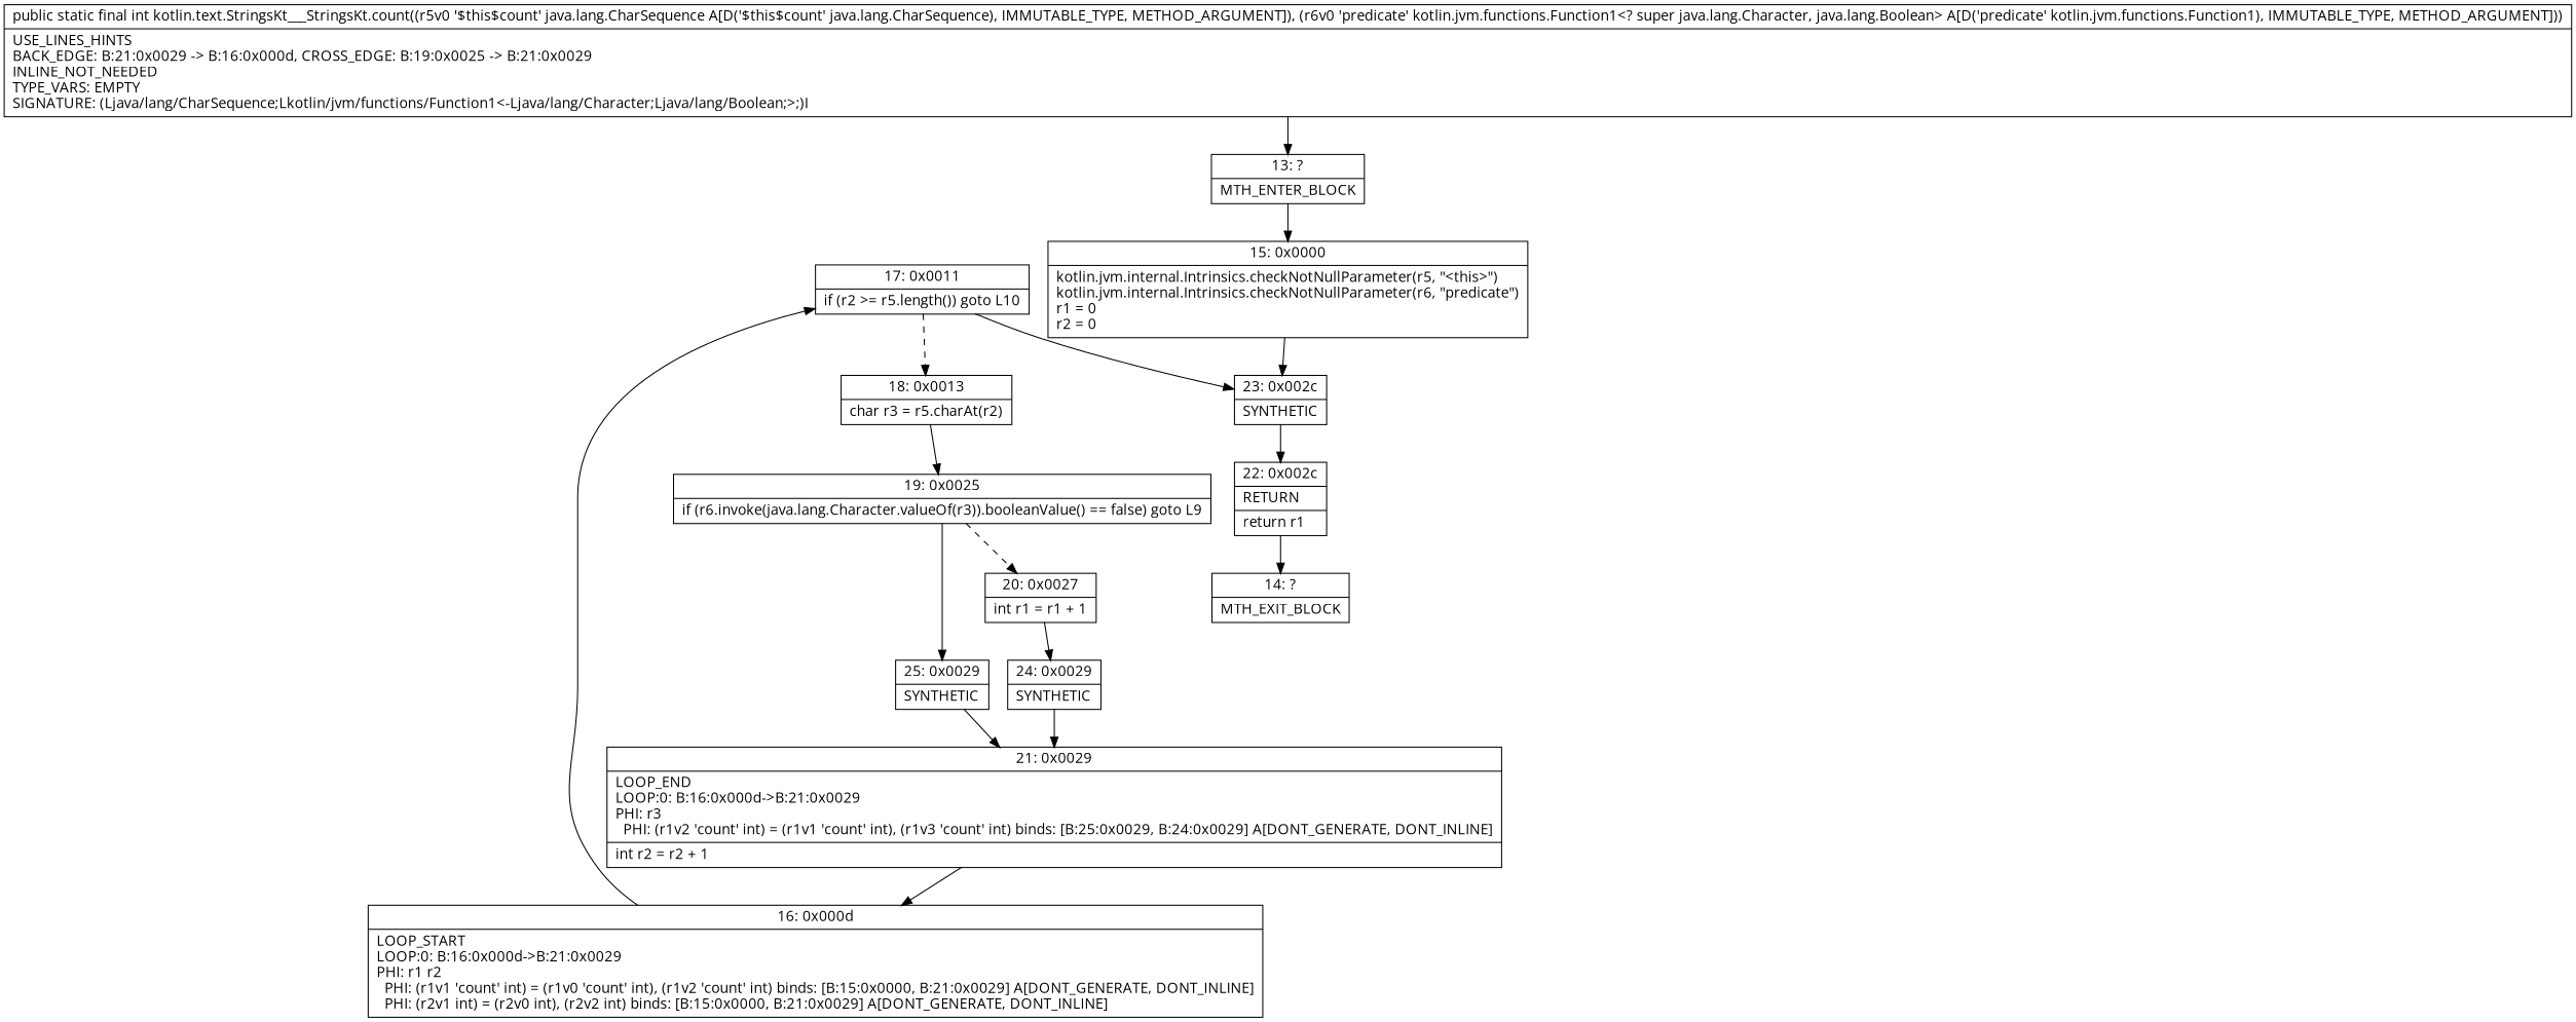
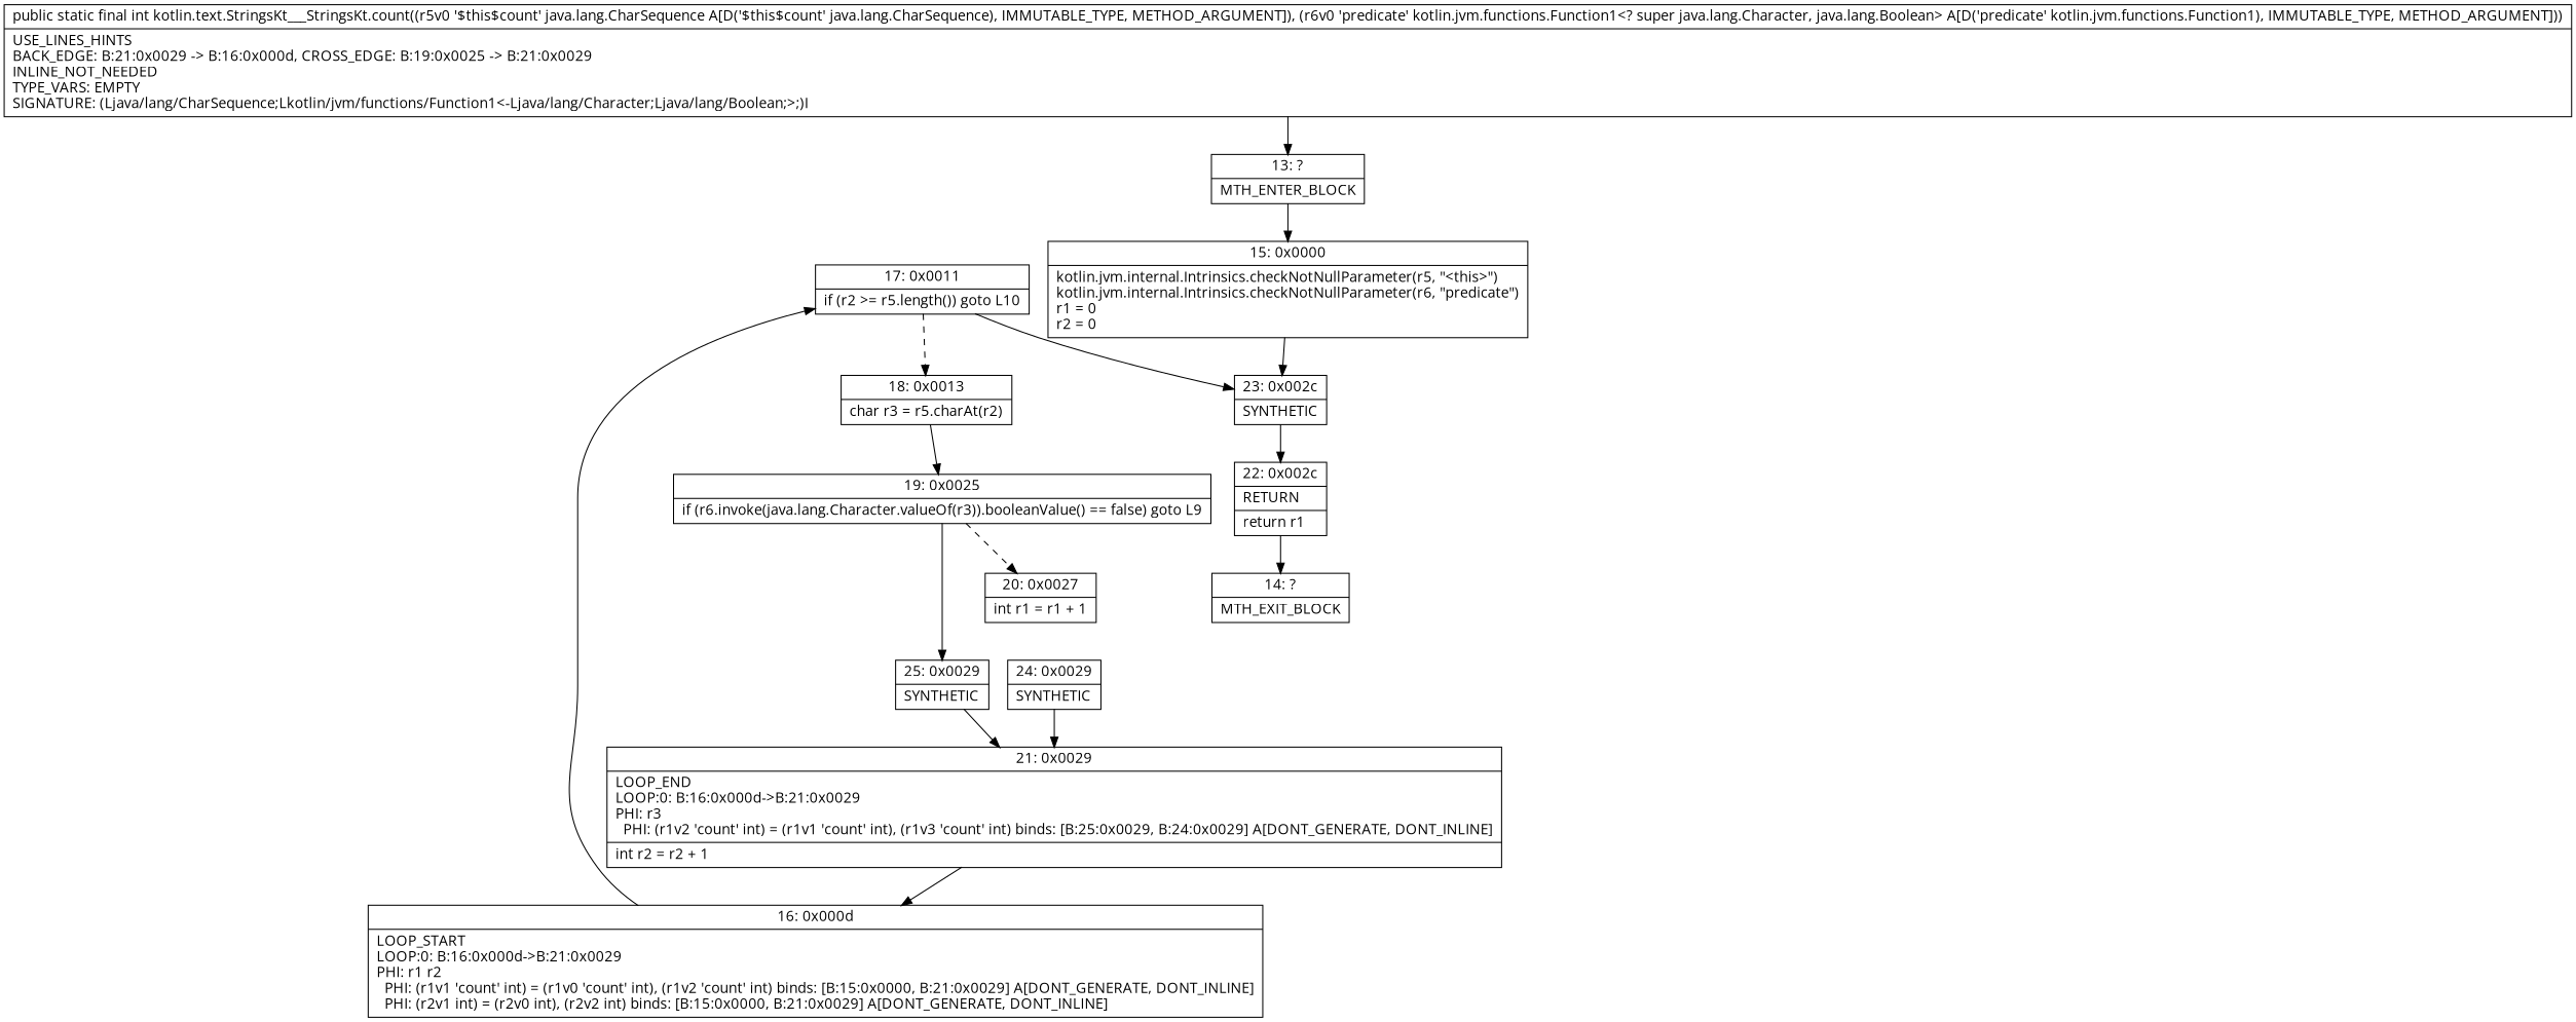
  digraph {
    fontname="Open Sans"
    node [fontname="Open Sans" shape=record]
    edge [fontname="Open Sans"]
    n1 [label="{13\:\ ?|MTH_ENTER_BLOCK\l}"]
    n2 [label="{15\:\ 0x0000|kotlin.jvm.internal.Intrinsics.checkNotNullParameter(r5, \"\<this\>\")\lkotlin.jvm.internal.Intrinsics.checkNotNullParameter(r6, \"predicate\")\lr1 = 0\lr2 = 0\l}"]
    n3 [label="{23\:\ 0x002c|SYNTHETIC\l}"]
    n4 [label="{16\:\ 0x000d|LOOP_START\lLOOP:0: B:16:0x000d\-\>B:21:0x0029\lPHI: r1 r2 \l  PHI: (r1v1 'count' int) = (r1v0 'count' int), (r1v2 'count' int) binds: [B:15:0x0000, B:21:0x0029] A[DONT_GENERATE, DONT_INLINE]\l  PHI: (r2v1 int) = (r2v0 int), (r2v2 int) binds: [B:15:0x0000, B:21:0x0029] A[DONT_GENERATE, DONT_INLINE]\l}"]
    n5 [label="{17\:\ 0x0011|if (r2 \>= r5.length()) goto L10\l}"]
    n6 [label="{18\:\ 0x0013|char r3 = r5.charAt(r2)\l}"]
    n7 [label="{19\:\ 0x0025|if (r6.invoke(java.lang.Character.valueOf(r3)).booleanValue() == false) goto L9\l}"]
    n8 [label="{22\:\ 0x002c|RETURN\l|return r1\l}"]
    n9 [label="{20\:\ 0x0027|int r1 = r1 + 1\l}"]
    n10 [label="{25\:\ 0x0029|SYNTHETIC\l}"]
    n11 [label="{24\:\ 0x0029|SYNTHETIC\l}"]
    n12 [label="{21\:\ 0x0029|LOOP_END\lLOOP:0: B:16:0x000d\-\>B:21:0x0029\lPHI: r3 \l  PHI: (r1v2 'count' int) = (r1v1 'count' int), (r1v3 'count' int) binds: [B:25:0x0029, B:24:0x0029] A[DONT_GENERATE, DONT_INLINE]\l|int r2 = r2 + 1\l}"]
    n13 [label="{14\:\ ?|MTH_EXIT_BLOCK\l}"]
    n14 [label="{public static final int kotlin.text.StringsKt___StringsKt.count((r5v0 '$this$count' java.lang.CharSequence A[D('$this$count' java.lang.CharSequence), IMMUTABLE_TYPE, METHOD_ARGUMENT]), (r6v0 'predicate' kotlin.jvm.functions.Function1\<? super java.lang.Character, java.lang.Boolean\> A[D('predicate' kotlin.jvm.functions.Function1), IMMUTABLE_TYPE, METHOD_ARGUMENT]))  | USE_LINES_HINTS\lBACK_EDGE: B:21:0x0029 \-\> B:16:0x000d, CROSS_EDGE: B:19:0x0025 \-\> B:21:0x0029\lINLINE_NOT_NEEDED\lTYPE_VARS: EMPTY\lSIGNATURE: (Ljava\/lang\/CharSequence;Lkotlin\/jvm\/functions\/Function1\<\-Ljava\/lang\/Character;Ljava\/lang\/Boolean;\>;)I\l}"]
    n1 -> n2
    n2 -> n3
    n3 -> n8
    n4 -> n5
    n5 -> n3
    n5 -> n6 [style=dashed]
    n6 -> n7
    n7 -> n9 [style=dashed]
    n7 -> n10
    n8 -> n13
-   n9 -> n11
    n10 -> n12
    n11 -> n12
    n12 -> n4
    n14 -> n1
  }
